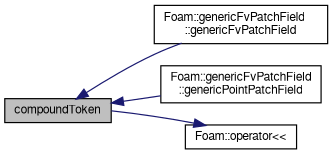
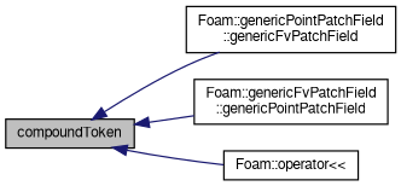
  digraph {
    rankdir=LR
    node [color=black fontname=FreeSans fontsize=10 shape=record]
    edge [color=midnightblue dir=back fontname=FreeSans fontsize=10 labelfontname=FreeSans labelfontsize=10 style=solid]
    n1 [fillcolor=grey75 fontcolor=black height=0.2 label=compoundToken style=filled width=0.4]
-   n2 [height=0.2 label="Foam::genericFvPatchField\l::genericFvPatchField" width=0.4]
+   n2 [height=0.2 label="Foam::genericPointPatchField\l::genericFvPatchField" width=0.4]
    n3 [height=0.2 label="Foam::genericFvPatchField\l::genericPointPatchField" width=0.4]
    n4 [height=0.2 label="Foam::operator\<\<" width=0.4]
    n1 -> n2
    n1 -> n3
-   n4 -> n1
+   n1 -> n4
  }
